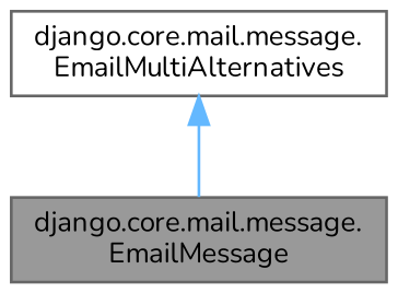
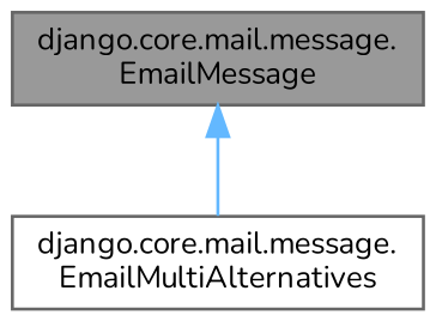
  digraph {
    fontname=Nunito
    node [color=gray40 fontname=Nunito fontsize=10 shape=box style=filled]
    n1 [fillcolor=grey60 fontcolor=black height=0.2 label="django.core.mail.message.\lEmailMessage" width=0.4]
    n2 [fillcolor=white height=0.2 label="django.core.mail.message.\lEmailMultiAlternatives" width=0.4]
-   n2 -> n1 [color=steelblue1 dir=back fontname=Nunito fontsize=10 labelfontname=Helvetica labelfontsize=10 style=solid]
+   n1 -> n2 [color=steelblue1 dir=back fontname=Nunito fontsize=10 labelfontname=Helvetica labelfontsize=10 style=solid]
  }
